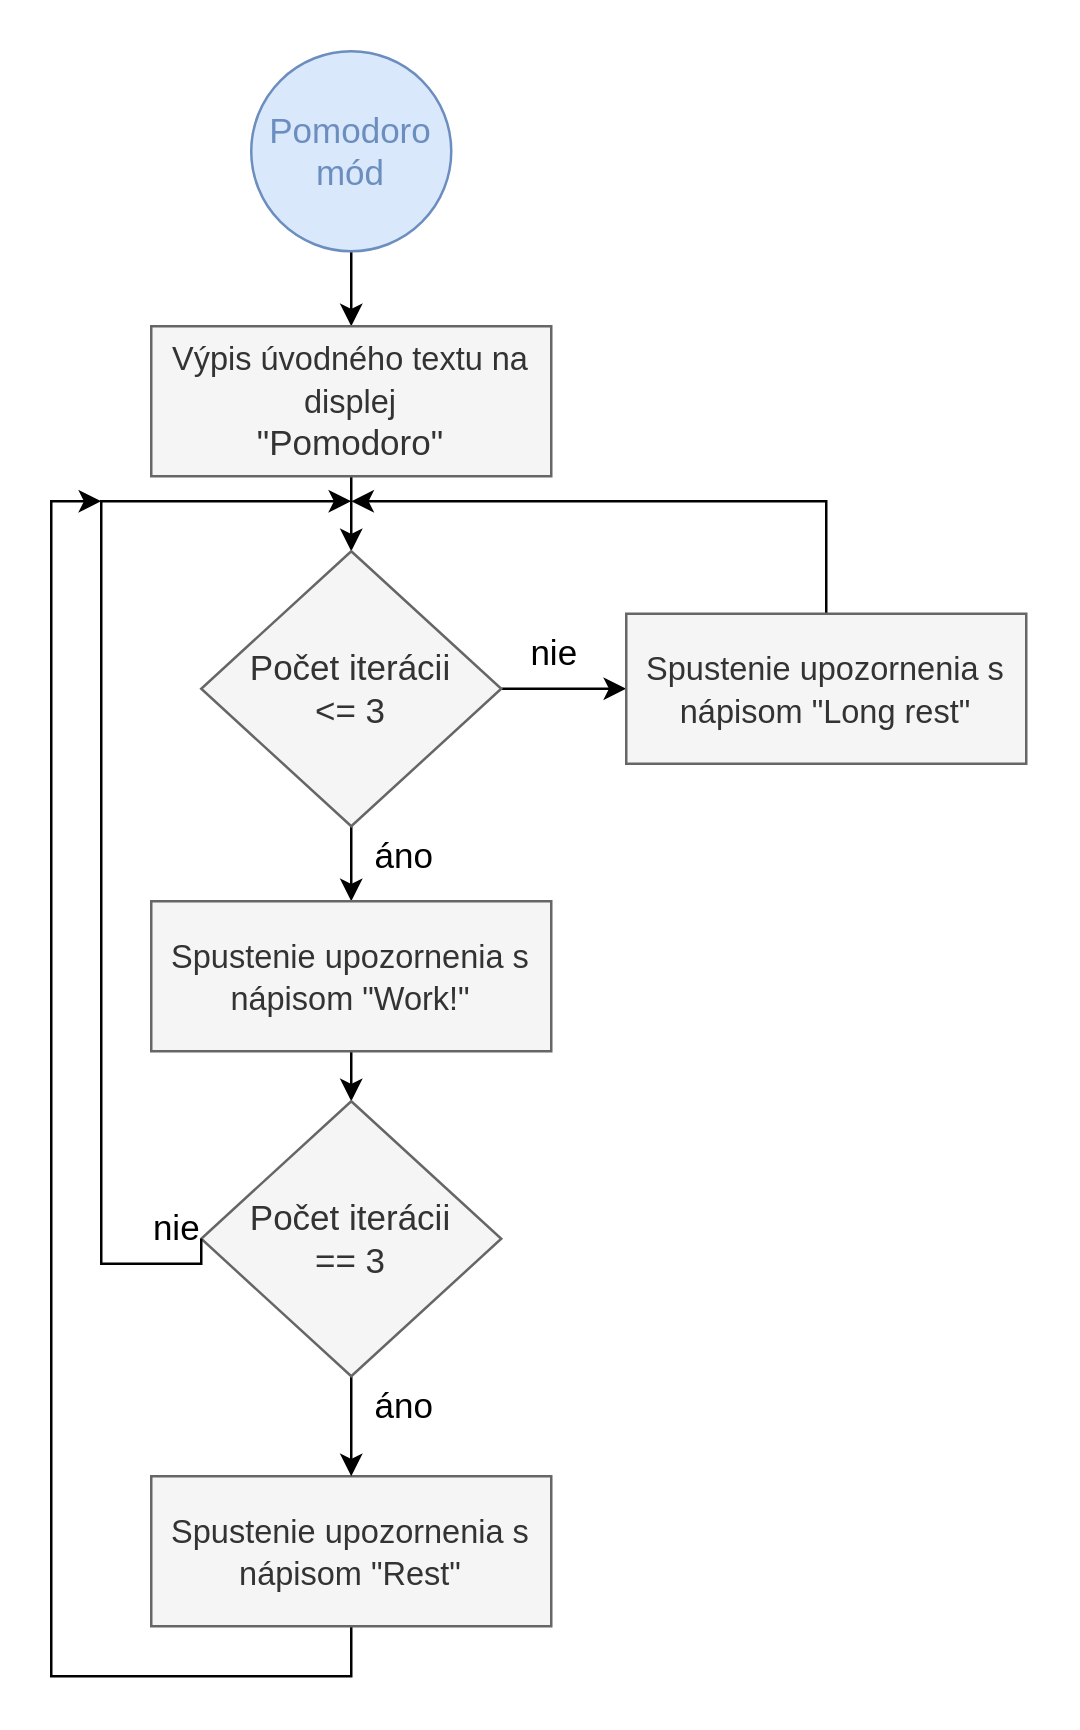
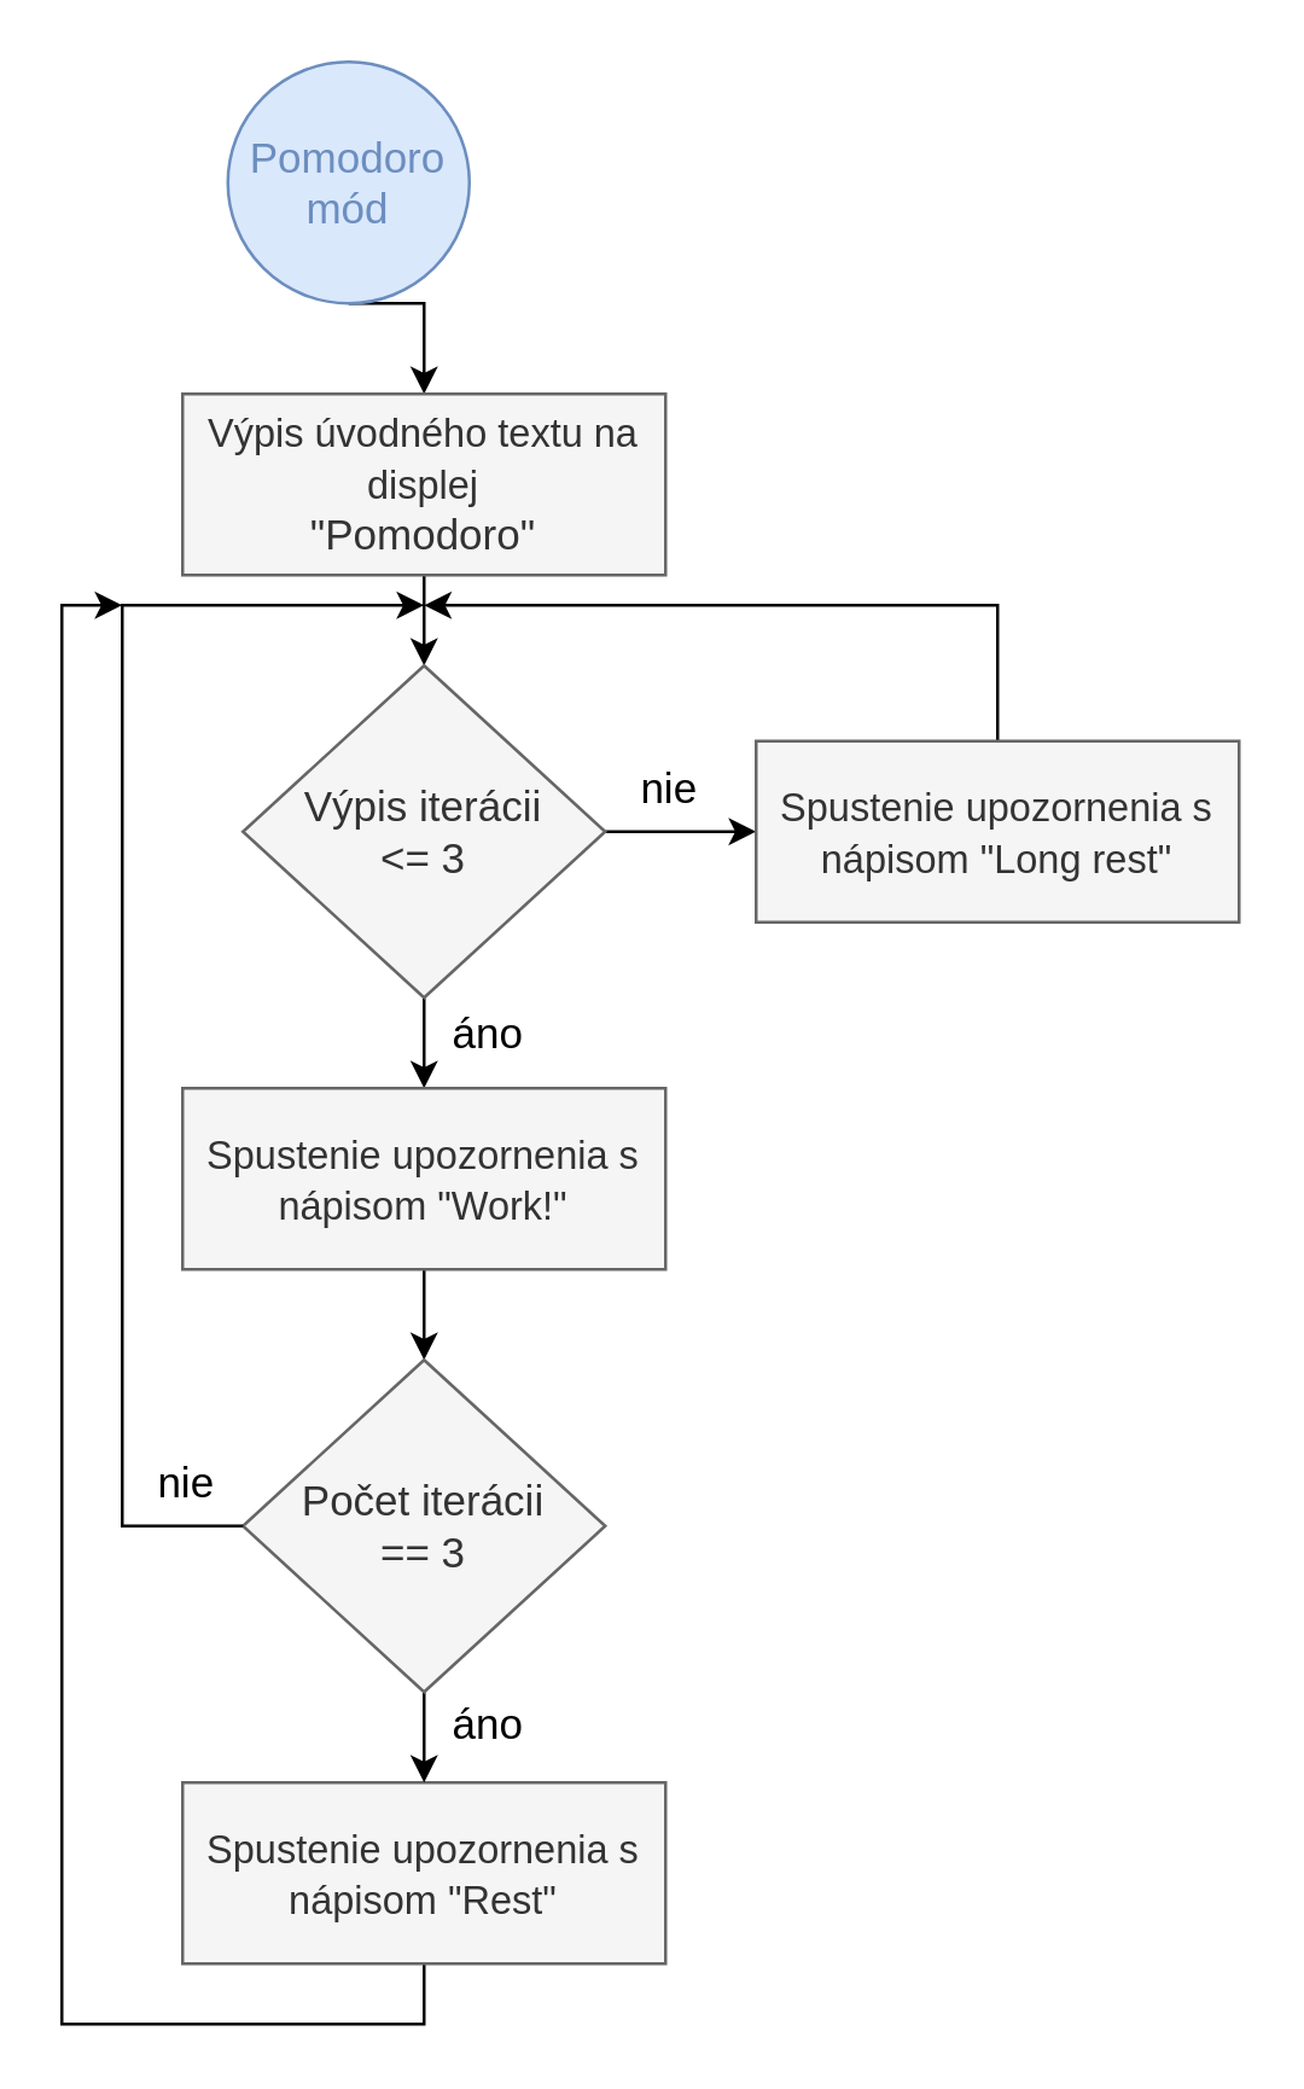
  <mxCell id="0" />
  <mxCell id="1" parent="0" />
  <mxCell id="2" style="edgeStyle=orthogonalEdgeStyle;rounded=0;orthogonalLoop=1;jettySize=auto;html=1;exitX=0.5;exitY=1;exitDx=0;exitDy=0;entryX=0.5;entryY=0;entryDx=0;entryDy=0;fontSize=14;fontColor=#6C8EBF;" edge="1" parent="1" source="3" target="5"><mxGeometry relative="1" as="geometry" /></mxCell>
- <mxCell id="3" value="Pomodoro mód" style="ellipse;whiteSpace=wrap;html=1;aspect=fixed;fillColor=#dae8fc;strokeColor=#6c8ebf;fontSize=14;fontColor=#6C8EBF;" vertex="1" parent="1"><mxGeometry x="100" y="20" width="80" height="80" as="geometry" /></mxCell>
+ <mxCell id="3" value="Pomodoro mód" style="ellipse;whiteSpace=wrap;html=1;aspect=fixed;fillColor=#dae8fc;strokeColor=#6c8ebf;fontSize=14;fontColor=#6C8EBF;" vertex="1" parent="1"><mxGeometry x="75" y="20" width="80" height="80" as="geometry" /></mxCell>
  <mxCell id="4" style="edgeStyle=orthogonalEdgeStyle;rounded=0;orthogonalLoop=1;jettySize=auto;html=1;exitX=0.5;exitY=1;exitDx=0;exitDy=0;entryX=0.5;entryY=0;entryDx=0;entryDy=0;fontSize=14;fontColor=#6C8EBF;" edge="1" parent="1" source="5" target="10"><mxGeometry relative="1" as="geometry" /></mxCell>
  <mxCell id="5" value="&lt;font style=&quot;font-size: 13px&quot;&gt;Výpis úvodného textu na displej&lt;/font&gt;&lt;br&gt;&quot;Pomodoro&quot;" style="rounded=0;whiteSpace=wrap;html=1;fillColor=#f5f5f5;strokeColor=#666666;fontColor=#333333;fontSize=14;" vertex="1" parent="1"><mxGeometry x="60" y="130" width="160" height="60" as="geometry" /></mxCell>
  <mxCell id="6" style="edgeStyle=orthogonalEdgeStyle;rounded=0;orthogonalLoop=1;jettySize=auto;html=1;exitX=0.5;exitY=1;exitDx=0;exitDy=0;entryX=0.5;entryY=0;entryDx=0;entryDy=0;fontSize=14;fontColor=#6C8EBF;" edge="1" parent="1" source="10" target="12"><mxGeometry relative="1" as="geometry" /></mxCell>
  <mxCell id="7" value="&lt;font color=&quot;#000000&quot;&gt;áno&lt;/font&gt;" style="edgeLabel;html=1;align=center;verticalAlign=middle;resizable=0;points=[];fontSize=14;fontColor=#6C8EBF;" vertex="1" connectable="0" parent="6"><mxGeometry x="-0.264" y="1" relative="1" as="geometry"><mxPoint x="19" as="offset" /></mxGeometry></mxCell>
  <mxCell id="8" style="edgeStyle=orthogonalEdgeStyle;rounded=0;orthogonalLoop=1;jettySize=auto;html=1;exitX=1;exitY=0.5;exitDx=0;exitDy=0;entryX=0;entryY=0.5;entryDx=0;entryDy=0;fontSize=14;fontColor=#6C8EBF;" edge="1" parent="1" source="10" target="16"><mxGeometry relative="1" as="geometry" /></mxCell>
  <mxCell id="9" value="&lt;font color=&quot;#000000&quot;&gt;nie&lt;/font&gt;" style="edgeLabel;html=1;align=center;verticalAlign=middle;resizable=0;points=[];fontSize=14;fontColor=#6C8EBF;" vertex="1" connectable="0" parent="8"><mxGeometry x="-0.295" y="-2" relative="1" as="geometry"><mxPoint x="2.38" y="-17" as="offset" /></mxGeometry></mxCell>
- <mxCell id="10" value="Počet iterácii&lt;br&gt;&amp;lt;= 3" style="rhombus;whiteSpace=wrap;html=1;fillColor=#f5f5f5;strokeColor=#666666;fontColor=#333333;fontSize=14;" vertex="1" parent="1"><mxGeometry x="80" y="220" width="120" height="110" as="geometry" /></mxCell>
+ <mxCell id="10" value="Výpis iterácii&lt;br&gt;&amp;lt;= 3" style="rhombus;whiteSpace=wrap;html=1;fillColor=#f5f5f5;strokeColor=#666666;fontColor=#333333;fontSize=14;" vertex="1" parent="1"><mxGeometry x="80" y="220" width="120" height="110" as="geometry" /></mxCell>
  <mxCell id="11" style="edgeStyle=orthogonalEdgeStyle;rounded=0;orthogonalLoop=1;jettySize=auto;html=1;exitX=0.5;exitY=1;exitDx=0;exitDy=0;entryX=0.5;entryY=0;entryDx=0;entryDy=0;fontSize=14;fontColor=#6C8EBF;" edge="1" parent="1" source="12" target="19"><mxGeometry relative="1" as="geometry" /></mxCell>
  <mxCell id="12" value="&lt;span style=&quot;font-size: 13px&quot;&gt;Spustenie upozornenia s nápisom &quot;Work!&quot;&lt;/span&gt;" style="rounded=0;whiteSpace=wrap;html=1;fillColor=#f5f5f5;strokeColor=#666666;fontColor=#333333;fontSize=14;" vertex="1" parent="1"><mxGeometry x="60" y="360" width="160" height="60" as="geometry" /></mxCell>
  <mxCell id="13" style="edgeStyle=orthogonalEdgeStyle;rounded=0;orthogonalLoop=1;jettySize=auto;html=1;exitX=0.5;exitY=1;exitDx=0;exitDy=0;fontSize=14;fontColor=#6C8EBF;" edge="1" parent="1" source="14"><mxGeometry relative="1" as="geometry"><mxPoint x="40" y="200" as="targetPoint" /><Array as="points"><mxPoint x="140" y="670" /><mxPoint x="20" y="670" /><mxPoint x="20" y="200" /></Array></mxGeometry></mxCell>
  <mxCell id="14" value="&lt;span style=&quot;font-size: 13px&quot;&gt;Spustenie upozornenia s nápisom &quot;Rest&quot;&lt;/span&gt;" style="rounded=0;whiteSpace=wrap;html=1;fillColor=#f5f5f5;strokeColor=#666666;fontColor=#333333;fontSize=14;" vertex="1" parent="1"><mxGeometry x="60" y="590" width="160" height="60" as="geometry" /></mxCell>
  <mxCell id="15" style="edgeStyle=orthogonalEdgeStyle;rounded=0;orthogonalLoop=1;jettySize=auto;html=1;exitX=0.5;exitY=0;exitDx=0;exitDy=0;fontSize=14;fontColor=#6C8EBF;" edge="1" parent="1" source="16"><mxGeometry relative="1" as="geometry"><mxPoint x="140" y="200" as="targetPoint" /><Array as="points"><mxPoint x="330" y="200" /></Array></mxGeometry></mxCell>
  <mxCell id="16" value="&lt;span style=&quot;font-size: 13px&quot;&gt;Spustenie upozornenia s nápisom &quot;Long rest&quot;&lt;/span&gt;" style="rounded=0;whiteSpace=wrap;html=1;fillColor=#f5f5f5;strokeColor=#666666;fontColor=#333333;fontSize=14;" vertex="1" parent="1"><mxGeometry x="250" y="245" width="160" height="60" as="geometry" /></mxCell>
  <mxCell id="17" style="edgeStyle=orthogonalEdgeStyle;rounded=0;orthogonalLoop=1;jettySize=auto;html=1;exitX=0.5;exitY=1;exitDx=0;exitDy=0;entryX=0.5;entryY=0;entryDx=0;entryDy=0;fontSize=14;fontColor=#6C8EBF;" edge="1" parent="1" source="19" target="14"><mxGeometry relative="1" as="geometry" /></mxCell>
  <mxCell id="18" value="&lt;font color=&quot;#000000&quot;&gt;áno&lt;/font&gt;" style="edgeLabel;html=1;align=center;verticalAlign=middle;resizable=0;points=[];fontSize=14;fontColor=#6C8EBF;" vertex="1" connectable="0" parent="17"><mxGeometry x="-0.755" relative="1" as="geometry"><mxPoint x="20" y="6.29" as="offset" /></mxGeometry></mxCell>
- <mxCell id="19" value="Počet iterácii&lt;br&gt;== 3" style="rhombus;whiteSpace=wrap;html=1;fillColor=#f5f5f5;strokeColor=#666666;fontColor=#333333;fontSize=14;" vertex="1" parent="1"><mxGeometry x="80" y="440" width="120" height="110" as="geometry" /></mxCell>
+ <mxCell id="19" value="Počet iterácii&lt;br&gt;== 3" style="rhombus;whiteSpace=wrap;html=1;fillColor=#f5f5f5;strokeColor=#666666;fontColor=#333333;fontSize=14;" vertex="1" parent="1"><mxGeometry x="80" y="450" width="120" height="110" as="geometry" /></mxCell>
  <mxCell id="20" style="edgeStyle=orthogonalEdgeStyle;rounded=0;orthogonalLoop=1;jettySize=auto;html=1;exitX=0;exitY=0.5;exitDx=0;exitDy=0;fontSize=14;fontColor=#6C8EBF;" edge="1" parent="1" source="19"><mxGeometry relative="1" as="geometry"><mxPoint x="140" y="200" as="targetPoint" /><mxPoint x="80" y="505" as="sourcePoint" /><Array as="points"><mxPoint x="40" y="505" /><mxPoint x="40" y="200" /></Array></mxGeometry></mxCell>
  <mxCell id="21" value="&lt;font color=&quot;#000000&quot;&gt;nie&lt;/font&gt;" style="edgeLabel;html=1;align=center;verticalAlign=middle;resizable=0;points=[];fontSize=14;fontColor=#6C8EBF;" vertex="1" connectable="0" parent="20"><mxGeometry x="-0.886" relative="1" as="geometry"><mxPoint x="5.33" y="-15" as="offset" /></mxGeometry></mxCell>
